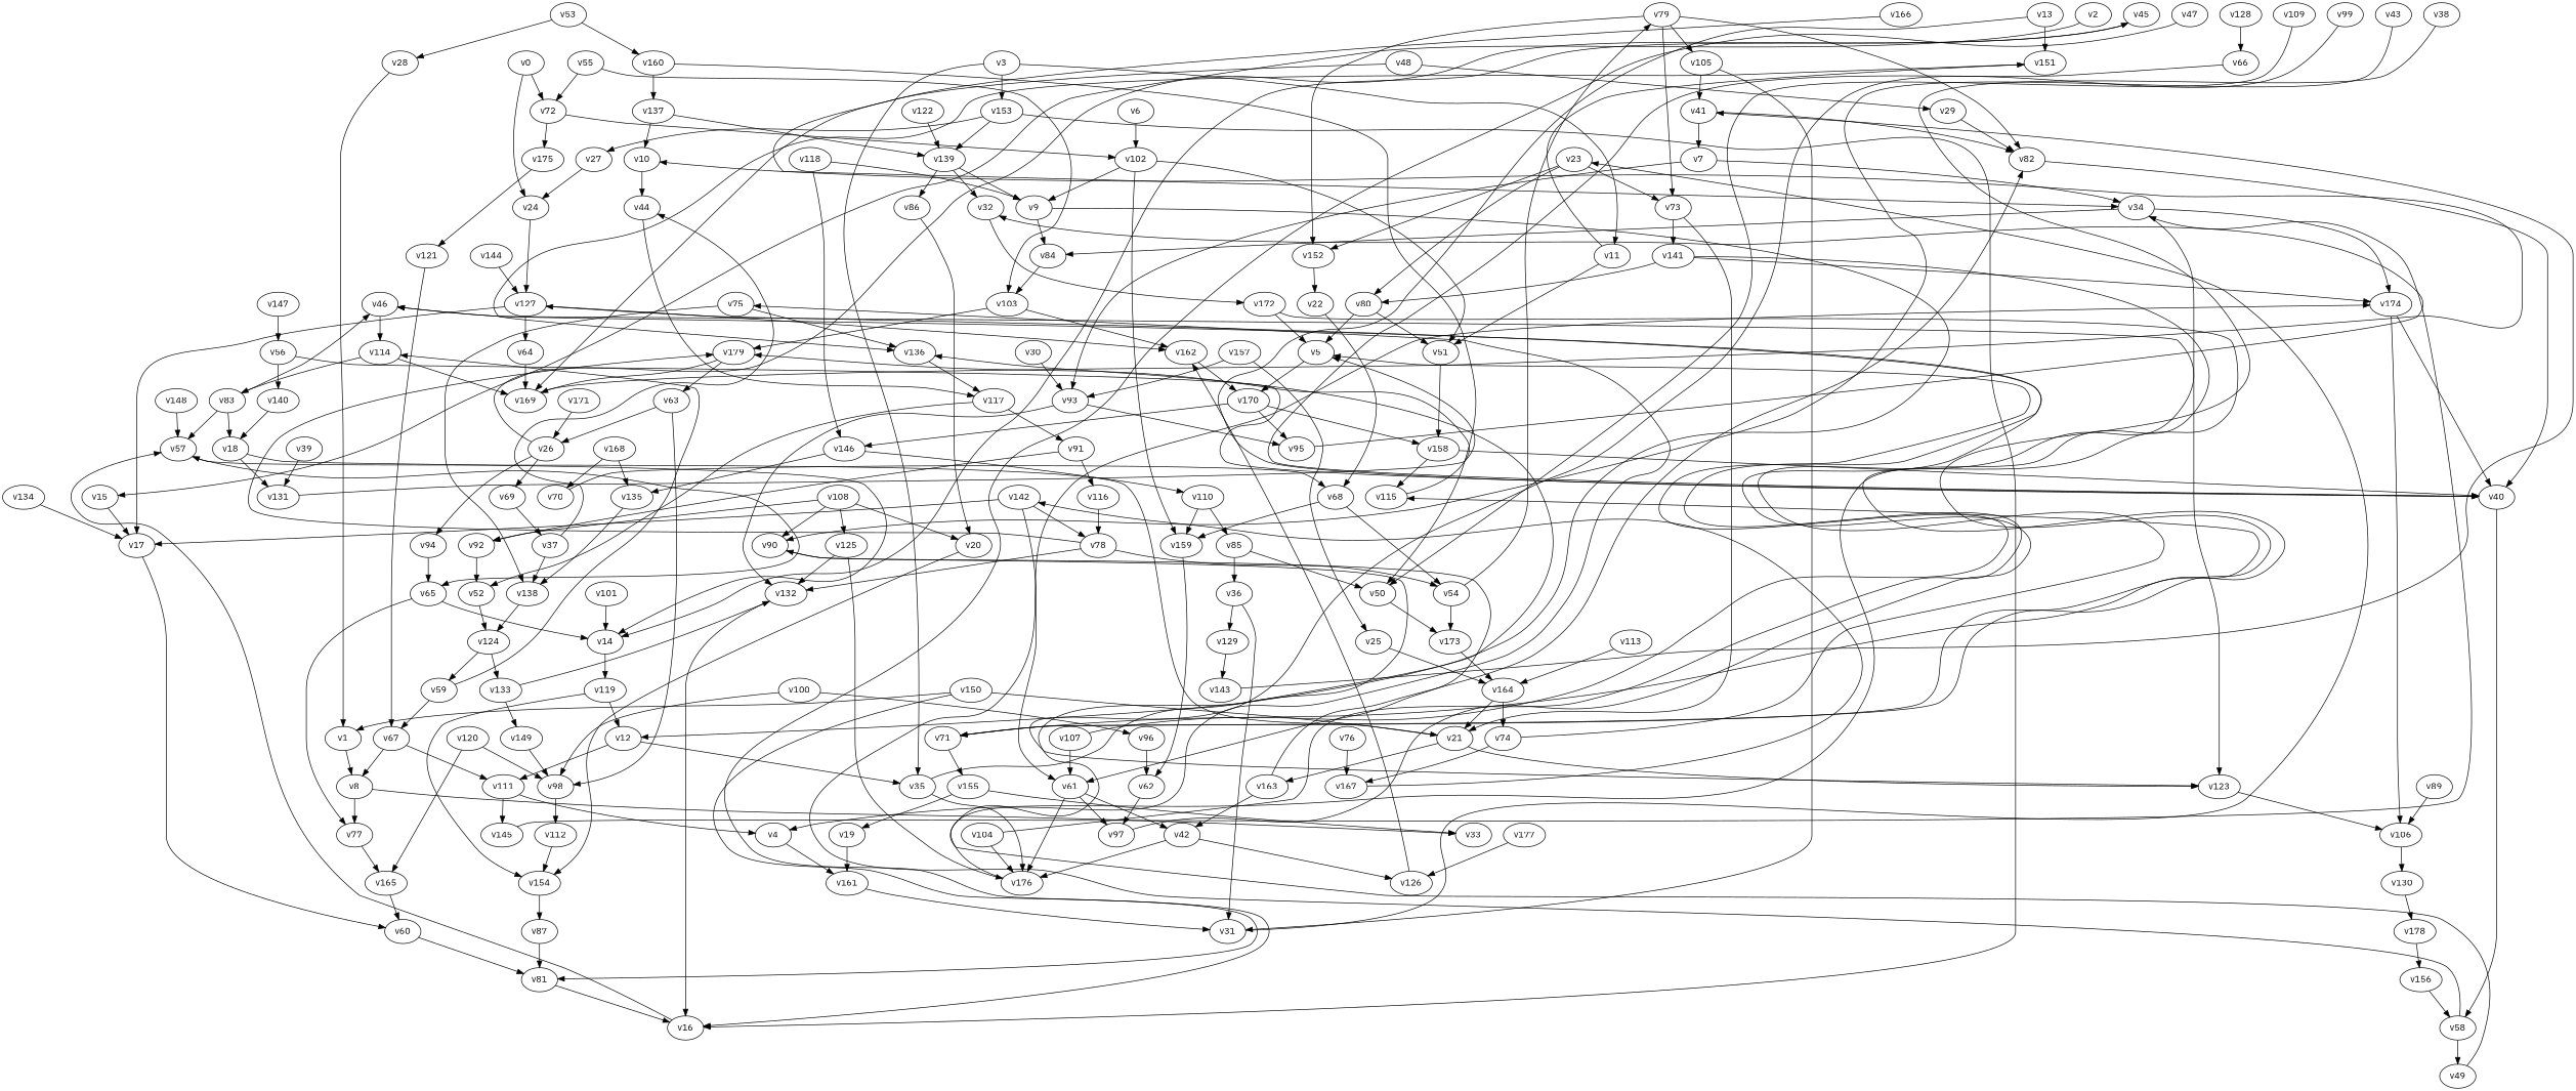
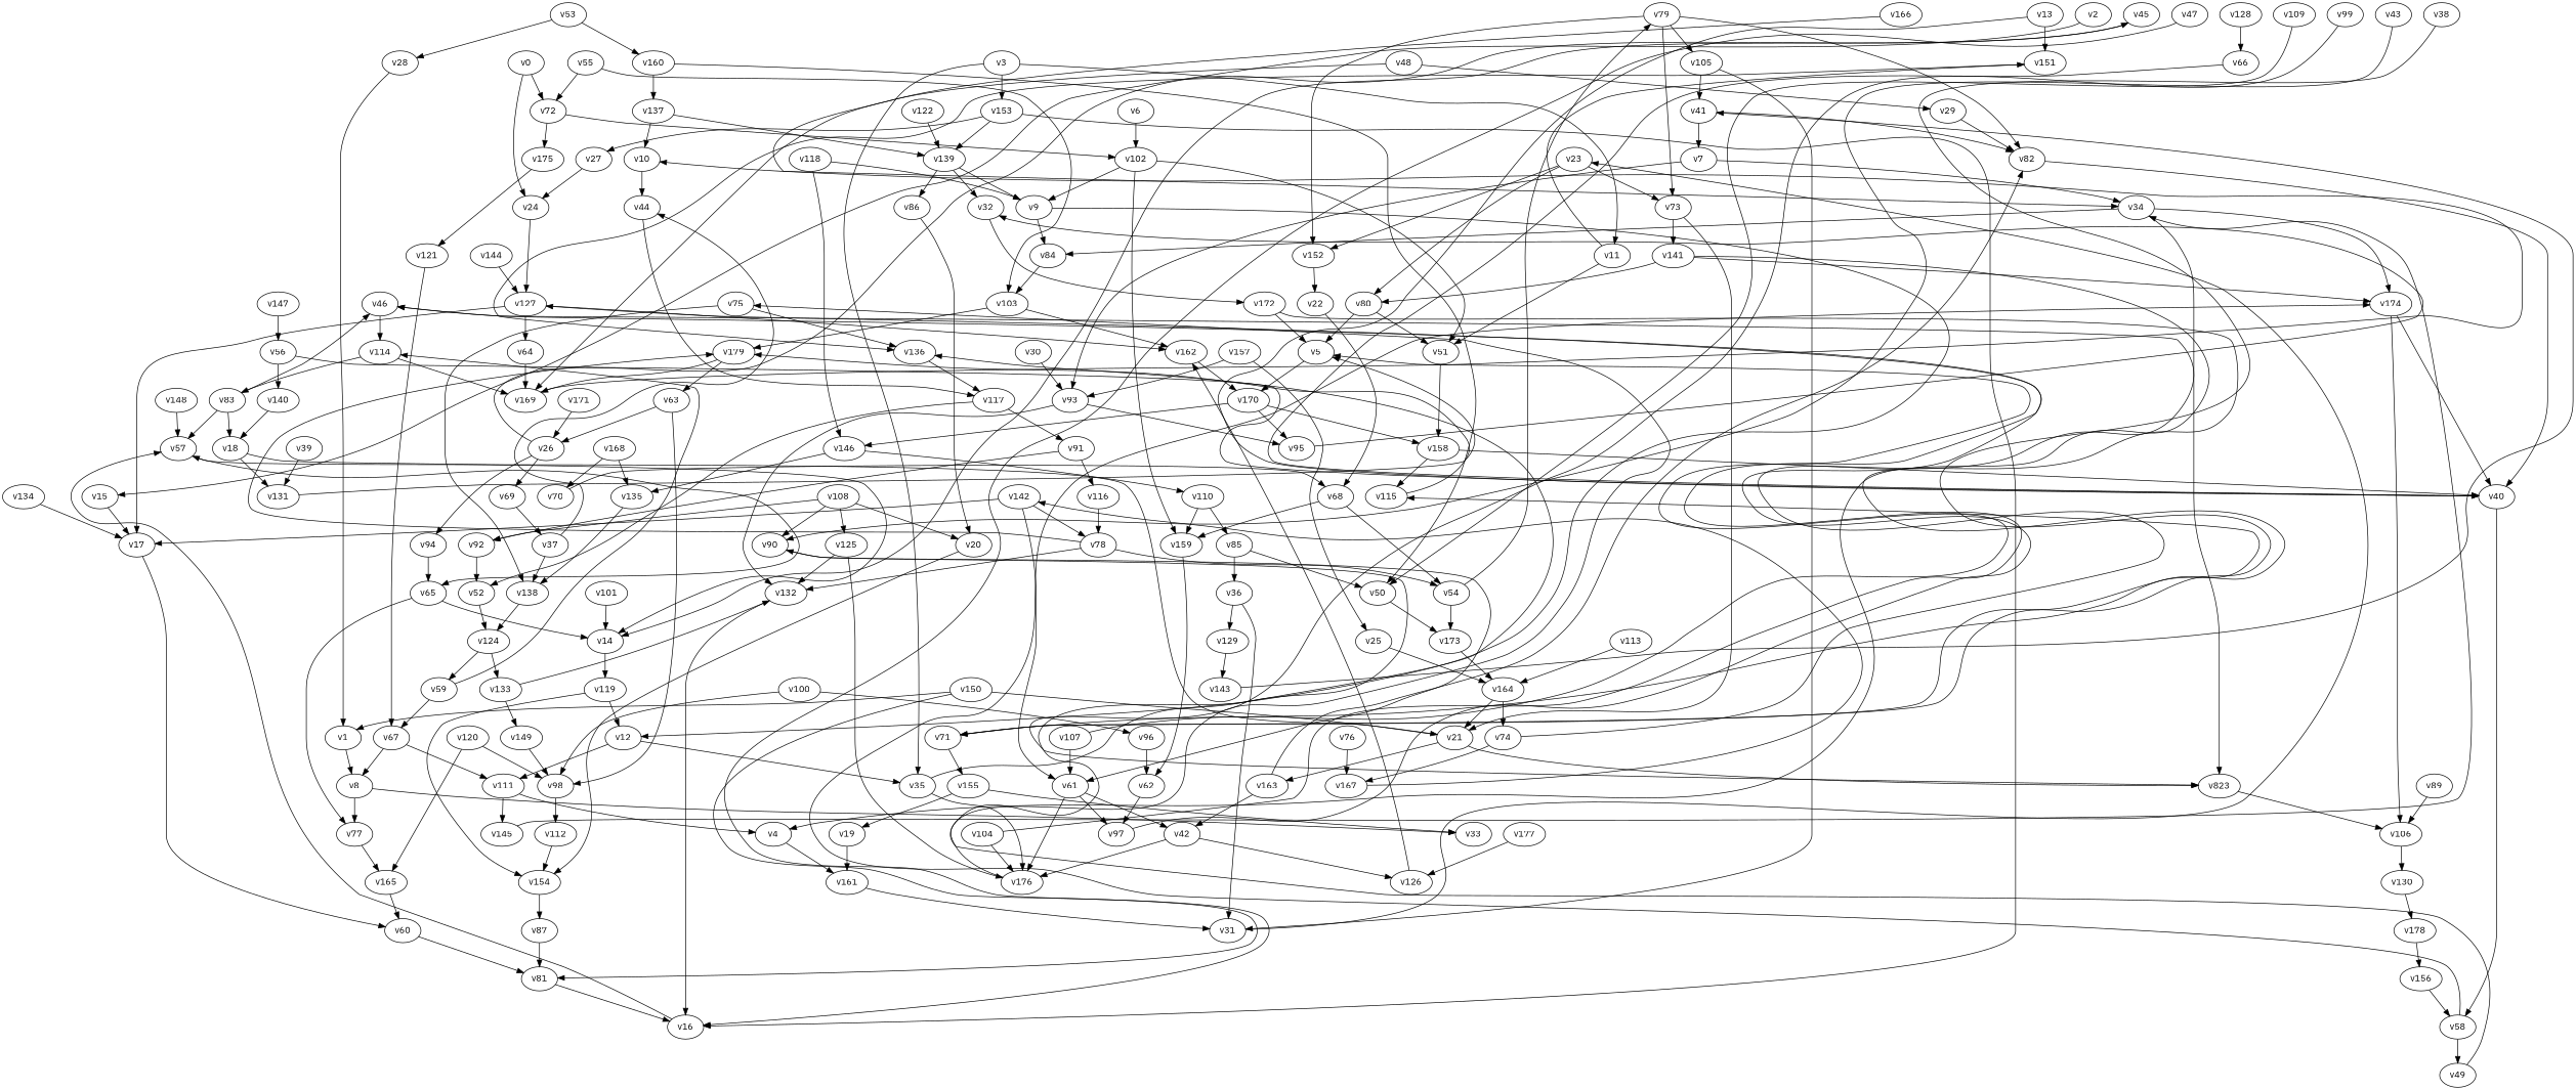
  digraph {
    fontname="IBM Plex Sans"
    node [fontname="IBM Plex Sans" player=1]
    edge [fontname="IBM Plex Sans"]
    v0
    v24
    v72 [player=0]
    v127 [player=0]
    v102
    v175 [player=0]
    v8 [player=0]
    v1
    v33 [player=0]
    v77 [player=0]
    v2
    v15
    v17
    v3
    v11
    v35 [player=0]
    v153
    v51
    v151 [player=0]
    v136
    v176 [player=0]
    v16 [player=0]
    v27
    v139
    v4 [player=0]
    v161 [player=0]
    v31 [player=0]
    v170 [player=0]
    v5
    v158
    v95
    v146
    v6
    v9 [player=0]
    v159 [player=0]
    v34 [player=0]
    v7
    v93
    v84 [player=0]
-   v123
+   v123 [label=v823]
    v174
    v132
    v165
    v12 [player=0]
    v111 [player=0]
    v103 [player=0]
    v10
    v44
    v117 [player=0]
    v145 [player=0]
    v13
    v40
    v58
    v14 [player=0]
    v119
    v154 [player=0]
    v60 [player=0]
    v57
    v65
    v81
    v18 [player=0]
    v131 [player=0]
    v19 [player=0]
    v20 [player=0]
    v87 [player=0]
    v21
    v163
    v106 [player=0]
    v82 [player=0]
    v42
    v22 [player=0]
    v68
    v54
    v73 [player=0]
    v23
    v80
    v152 [player=0]
    v141
    v64
    v162 [player=0]
    v25 [player=0]
    v164 [player=0]
    v74
    v26
    v45
    v69 [player=0]
    v94 [player=0]
    v37
    v28 [player=0]
    v29
    v30 [player=0]
    v32
    v172
    v71
    v75
    v36 [player=0]
    v129 [player=0]
    v143 [player=0]
    v138 [player=0]
    v124
    v38
    v115
    v155 [player=0]
    v39
    v49 [player=0]
    v41 [player=0]
    v126
    v43 [player=0]
    v90
    v61
    v52 [player=0]
    v91
    v114 [player=0]
    v46
    v169 [player=0]
    v83
    v47
    v48
    v50 [player=0]
    v173
    v59
    v133
    v53
    v160
    v137 [player=0]
    v79
    v105
    v55 [player=0]
    v179
    v56
    v140 [player=0]
    v67
    v97
    v62
    v63 [player=0]
    v98 [player=0]
    v112 [player=0]
    v66
    v70
    v121 [player=0]
    v167
    v142
    v76 [player=0]
    v78 [player=0]
    v85
    v86
    v168 [player=0]
    v135
    v89
    v130 [player=0]
    v92
    v116 [player=0]
    v96
    v99
    v100 [player=0]
    v101 [player=0]
    v104 [player=0]
    v178 [player=0]
    v107 [player=0]
    v108 [player=0]
    v125
    v109 [player=0]
    v110
    v113
    v118 [player=0]
    v120 [player=0]
    v122 [player=0]
    v149 [player=0]
    v128 [player=0]
    v156
    v134
    v144
    v147 [player=0]
    v148
    v150 [player=0]
    v157
    v166 [player=0]
    v171
    v177
    v0 -> v24
    v0 -> v72
    v24 -> v127
    v72 -> v102
    v72 -> v175
    v127 -> v17
    v127 -> v64
    v127 -> v162
    v102 -> v51
    v102 -> v9
    v102 -> v159
    v175 -> v121
    v8 -> v33 [constraint="t < 13"]
    v8 -> v77
    v1 -> v8
    v77 -> v165
    v2 -> v15 [constraint="t >= 4"]
    v15 -> v17
    v17 -> v60
    v3 -> v11
    v3 -> v35
    v3 -> v153
    v11 -> v51
    v11 -> v151 [constraint="t >= 1"]
    v35 -> v136 [constraint="t >= 2"]
    v35 -> v176
    v153 -> v16
    v153 -> v27
    v153 -> v139
    v51 -> v158
    v151 -> v136 [constraint="t < 6"]
    v136 -> v117
    v176 -> v75 [constraint="t < 15"]
    v16 -> v57 [constraint="t mod 3 == 0"]
    v27 -> v24
    v139 -> v9
    v139 -> v32
    v139 -> v86
    v4 -> v161
    v161 -> v31
    v31 -> v23 [constraint="t mod 3 == 2"]
    v170 -> v158
    v170 -> v95
    v170 -> v146
    v5 -> v170
    v158 -> v40
    v158 -> v115
    v95 -> v32 [constraint="t >= 1"]
    v146 -> v135
    v146 -> v110
    v6 -> v102
    v9 -> v84
    v9 -> v12 [constraint="t mod 2 == 1"]
    v159 -> v62
    v34 -> v84
    v34 -> v123
    v34 -> v174
    v7 -> v34
    v7 -> v93
    v93 -> v95
    v93 -> v132
    v84 -> v103
    v123 -> v106
    v174 -> v40
    v174 -> v106
    v132 -> v16
    v165 -> v60 [constraint="t >= 4"]
    v12 -> v35
    v12 -> v111
    v111 -> v4
    v111 -> v145
    v103 -> v162
    v103 -> v179
    v10 -> v44
    v44 -> v117 [constraint="t < 10"]
    v117 -> v52 [constraint="t mod 2 == 0"]
    v117 -> v91
    v145 -> v34 [constraint="t mod 4 == 1"]
    v13 -> v151
    v13 -> v40 [constraint="t < 11"]
    v40 -> v58
    v58 -> v174 [constraint="t < 12"]
    v58 -> v49
    v14 -> v119
    v119 -> v12
    v119 -> v154
    v154 -> v87
    v60 -> v81
    v57 -> v65 [constraint="t < 5"]
    v65 -> v77
    v65 -> v14
    v81 -> v16
    v18 -> v14 [constraint="t mod 5 == 0"]
    v18 -> v131
    v131 -> v5 [constraint="t >= 4"]
    v19 -> v161
    v20 -> v154 [constraint="t mod 5 == 2"]
    v87 -> v81
    v21 -> v123
    v21 -> v57 [constraint="t < 13"]
    v21 -> v163
    v163 -> v82 [constraint="t < 6"]
    v163 -> v42
    v106 -> v130
    v82 -> v40
    v42 -> v176
    v42 -> v126
    v22 -> v68
    v68 -> v159
    v68 -> v54
    v54 -> v173
    v54 -> v79
    v73 -> v21
    v73 -> v141
    v23 -> v73
    v23 -> v80
    v23 -> v152 [constraint="t mod 5 == 4"]
    v80 -> v51
    v80 -> v5
    v152 -> v22
    v141 -> v4 [constraint="t mod 3 == 0"]
    v141 -> v174
    v141 -> v80
    v64 -> v169
    v162 -> v170
    v25 -> v164
    v164 -> v21
    v164 -> v74
    v74 -> v46 [constraint="t >= 1"]
    v74 -> v167
    v26 -> v45 [constraint="t mod 3 == 1"]
    v26 -> v69
    v26 -> v94
    v45 -> v14 [constraint="t mod 2 == 1"]
    v69 -> v37
    v94 -> v65
    v37 -> v44 [constraint="t mod 5 == 4"]
    v37 -> v138
    v28 -> v1
    v29 -> v82
    v30 -> v93
    v32 -> v172 [constraint="t mod 3 == 2"]
    v172 -> v5
    v172 -> v71 [constraint="t mod 5 == 4"]
    v71 -> v115 [constraint="t < 5"]
    v71 -> v155
    v75 -> v136
    v75 -> v138
    v36 -> v31
    v36 -> v129
    v129 -> v143
    v143 -> v41 [constraint="t < 9"]
    v138 -> v124
    v124 -> v59
    v124 -> v133
    v38 -> v71 [constraint="t mod 2 == 0"]
    v115 -> v179 [constraint="t < 12"]
    v155 -> v33
    v155 -> v19
    v39 -> v131
    v49 -> v90 [constraint="t mod 3 == 2"]
    v41 -> v7
    v41 -> v82
    v126 -> v162
    v43 -> v90 [constraint="t mod 5 == 1"]
    v90 -> v61 [constraint="t < 5"]
    v61 -> v176
    v61 -> v42
    v61 -> v97
    v52 -> v124
    v91 -> v92 [constraint="t mod 3 == 0"]
    v91 -> v116
    v114 -> v169
    v114 -> v83
    v46 -> v114
    v169 -> v10 [constraint="t >= 2"]
    v83 -> v57
    v83 -> v18
    v83 -> v46 [constraint="t mod 2 == 0"]
    v47 -> v16 [constraint="t >= 1"]
    v48 -> v29
    v48 -> v169
    v50 -> v173
    v173 -> v164
    v59 -> v114 [constraint="t >= 4"]
    v59 -> v67
    v133 -> v132 [constraint="t >= 4"]
    v133 -> v149
    v53 -> v28
    v53 -> v160
    v160 -> v50
    v160 -> v137
    v137 -> v139
    v137 -> v10
    v79 -> v82
    v79 -> v73
    v79 -> v152
    v79 -> v105
    v105 -> v31
    v105 -> v41
    v55 -> v72
    v55 -> v103
    v179 -> v169
    v179 -> v63
    v56 -> v40 [constraint="t < 10"]
    v56 -> v140
    v140 -> v18
    v67 -> v8
    v67 -> v111
    v97 -> v46 [constraint="t >= 5"]
    v62 -> v97
    v63 -> v26
    v63 -> v98
    v98 -> v112
    v112 -> v154
    v66 -> v40 [constraint="t >= 2"]
    v70 -> v68 [constraint="t mod 5 == 0"]
    v121 -> v67
    v167 -> v142 [constraint="t < 7"]
    v142 -> v17
    v142 -> v61
    v142 -> v78
    v76 -> v167
    v78 -> v132
    v78 -> v54
    v78 -> v179 [constraint="t >= 5"]
    v85 -> v36
    v85 -> v50
    v86 -> v20
    v168 -> v70
    v168 -> v135
    v135 -> v138
    v89 -> v106
    v130 -> v178
    v92 -> v52
    v116 -> v78
    v96 -> v62
    v99 -> v123 [constraint="t >= 3"]
    v100 -> v98
    v100 -> v96
    v101 -> v14
    v104 -> v127 [constraint="t >= 1"]
    v104 -> v176
    v178 -> v156
    v107 -> v5 [constraint="t mod 2 == 0"]
    v107 -> v61
    v108 -> v20
    v108 -> v90
    v108 -> v92 [constraint="t >= 2"]
    v108 -> v125
    v125 -> v176
    v125 -> v132
    v109 -> v50 [constraint="t mod 3 == 0"]
    v110 -> v159
    v110 -> v85
    v113 -> v164
    v118 -> v146
    v118 -> v9
    v120 -> v165
    v120 -> v98
    v122 -> v139
    v149 -> v98
    v128 -> v66
    v156 -> v58
    v134 -> v17
    v144 -> v127
    v147 -> v56
    v148 -> v57
    v150 -> v1
    v150 -> v81 [constraint="t mod 2 == 0"]
    v150 -> v21
    v157 -> v93
    v157 -> v25
    v166 -> v34 [constraint="t >= 3"]
    v171 -> v26
    v177 -> v126
  }
